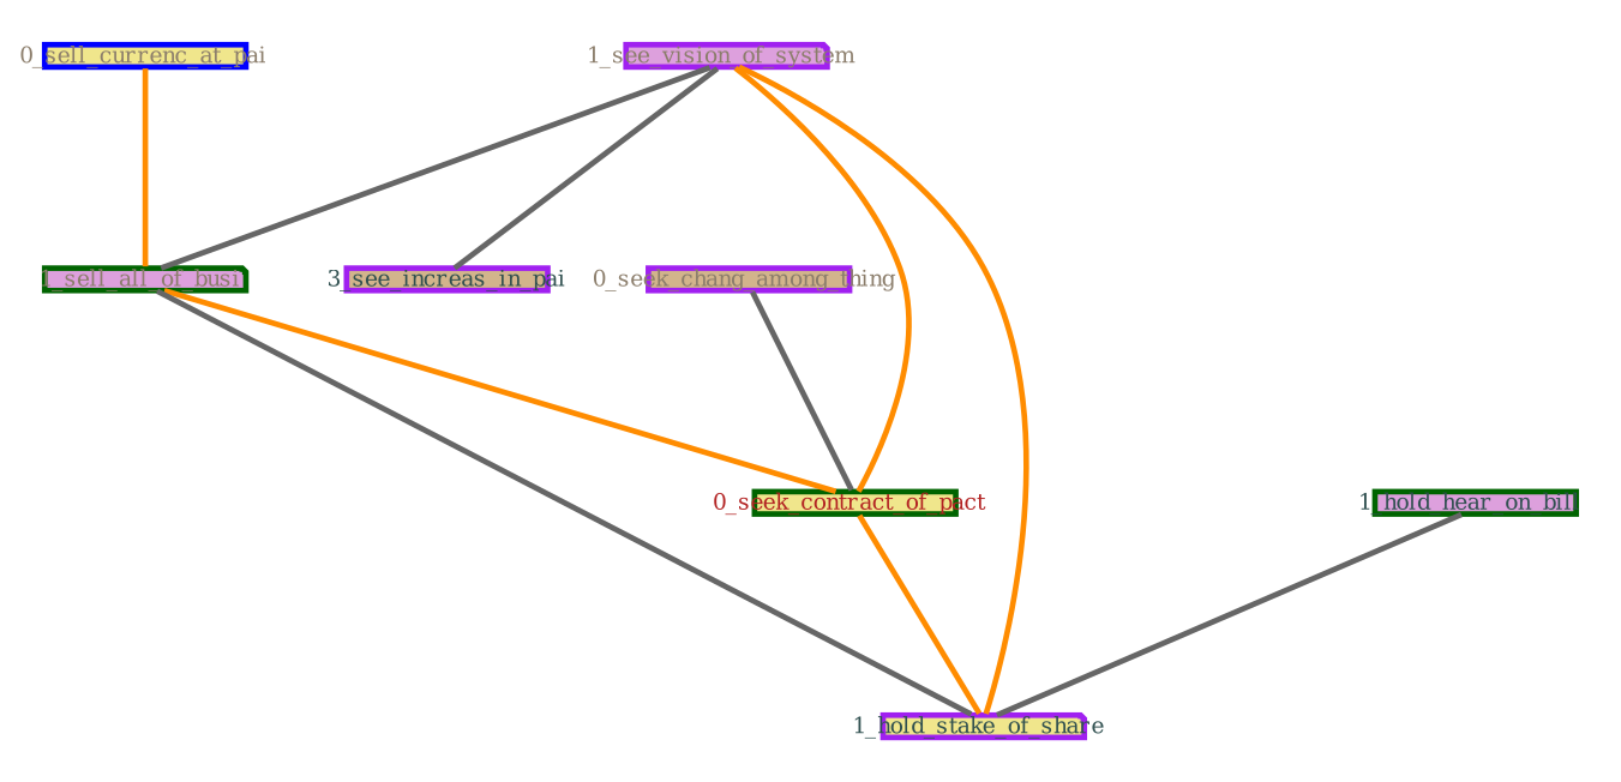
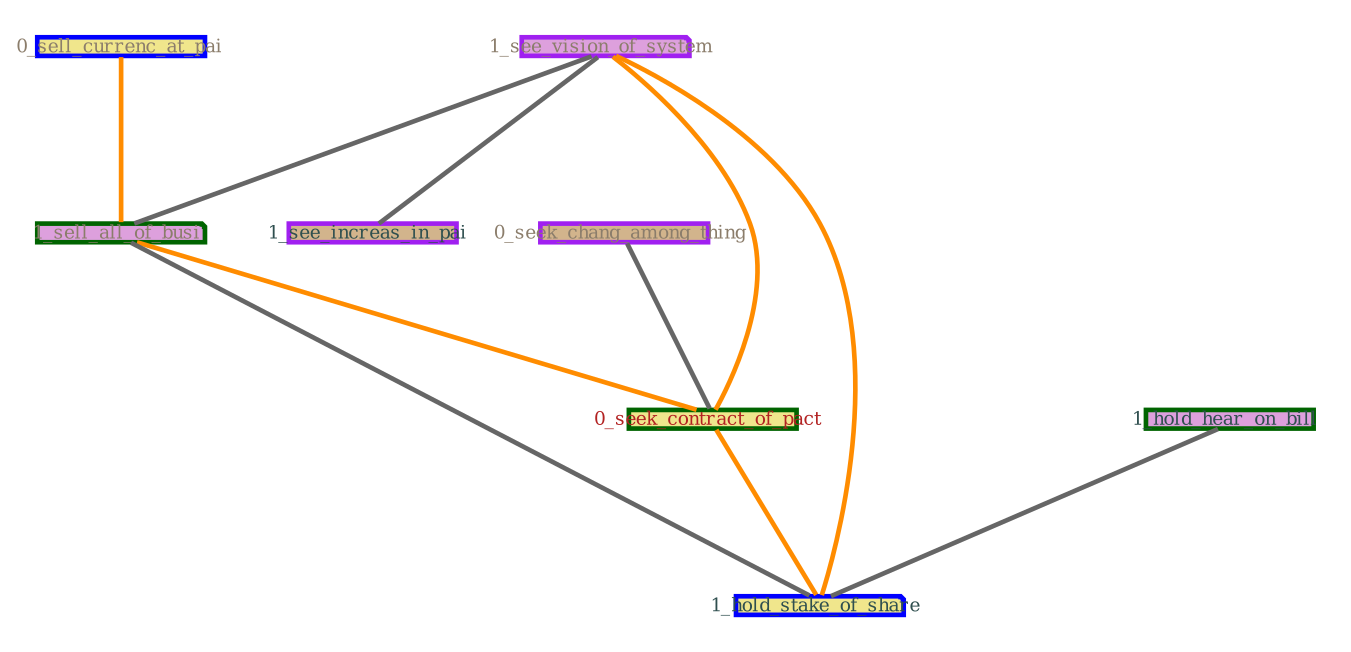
  graph {
    node [color=purple fillcolor=plum fixedsize=true fontcolor="#8b7d6b" fontsize=4 shape=box style=filled]
    edge [color=gray40 w=1]
    "0_seek_chang_among_thing " [fillcolor=tan height=.06 width=.5]
    "1_see_vision_of_system " [height=.06 shape=note width=.5]
    n3 [color=blue fillcolor=khaki height=.06 label="0_sell_currenc_at_pai" width=.5]
    "1_sell_all_of_busi " [color=darkgreen height=.06 shape=note width=.5]
    "0_seek_contract_of_pact " [color=darkgreen fillcolor=khaki fontcolor="#b22222" height=.06 width=.5]
-   "1_see_increas_in_pai " [fillcolor=tan fontcolor="#2f4f4f" height=.06 width=.5 label="3_see_increas_in_pai"]
-   "1_hold_stake_of_share " [fillcolor=khaki fontcolor="#2f4f4f" height=.06 shape=note width=.5]
+   "1_see_increas_in_pai " [fillcolor=tan fontcolor="#2f4f4f" height=.06 width=.5]
+   "1_hold_stake_of_share " [color=blue fillcolor=khaki fontcolor="#2f4f4f" height=.06 shape=note width=.5]
    "1_hold_hear_on_bill " [color=darkgreen fontcolor="#2f4f4f" height=.06 width=.5]
    subgraph sub_1 {
      "0_seek_chang_among_thing "
      "1_see_vision_of_system "
      n3
      "1_sell_all_of_busi "
    }
    subgraph sub_2 {
      "0_seek_contract_of_pact "
    }
    "0_seek_chang_among_thing " -- "0_seek_contract_of_pact "
    "1_see_vision_of_system " -- "1_sell_all_of_busi "
    "1_see_vision_of_system " -- "0_seek_contract_of_pact " [color=darkorange]
    "1_see_vision_of_system " -- "1_see_increas_in_pai "
    "1_see_vision_of_system " -- "1_hold_stake_of_share " [color=darkorange]
    n3 -- "1_sell_all_of_busi " [color=darkorange]
    "1_sell_all_of_busi " -- "0_seek_contract_of_pact " [color=darkorange]
    "1_sell_all_of_busi " -- "1_hold_stake_of_share "
    "0_seek_contract_of_pact " -- "1_hold_stake_of_share " [color=darkorange]
    "1_hold_hear_on_bill " -- "1_hold_stake_of_share "
  }
